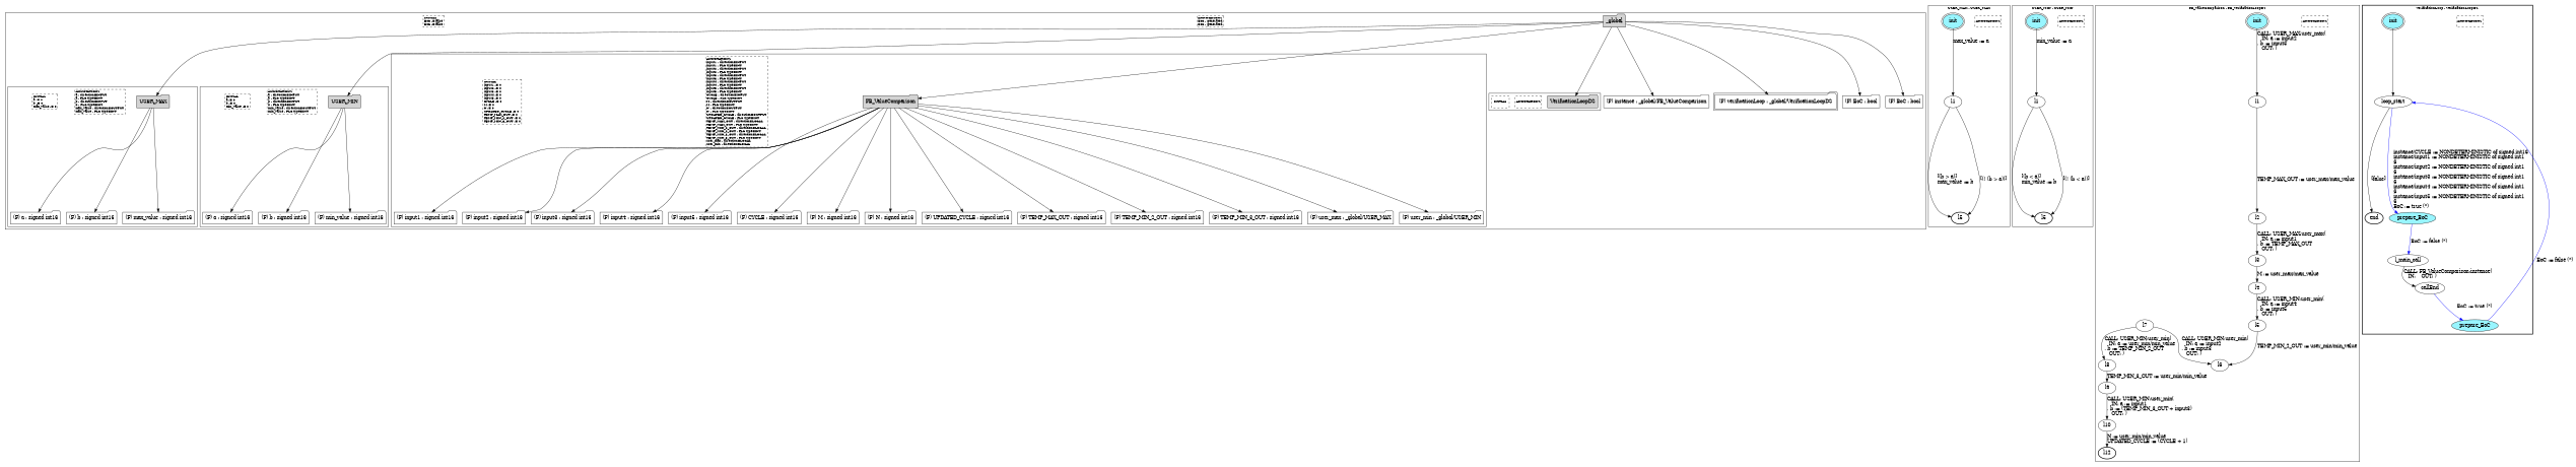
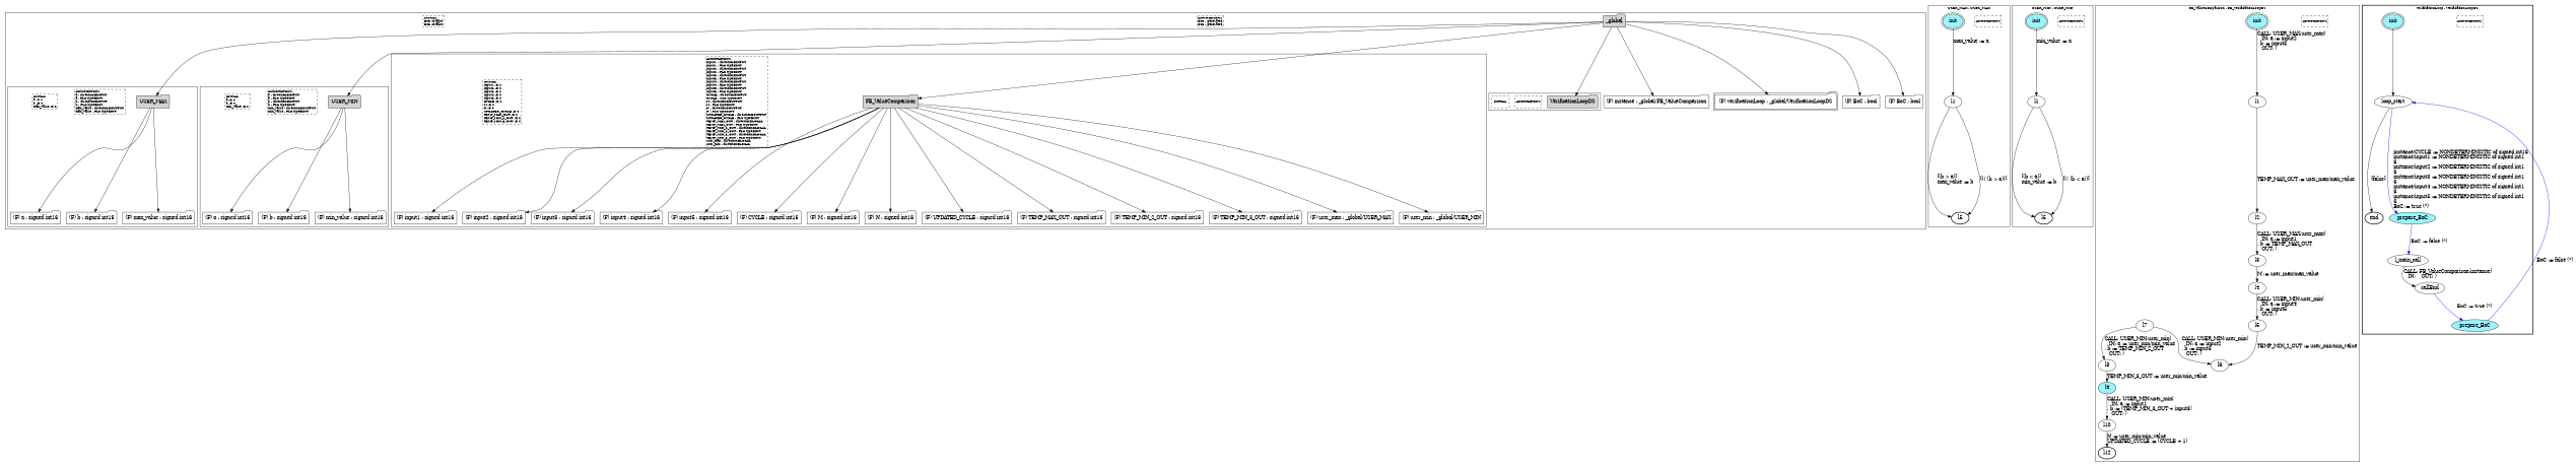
  digraph {
    node [shape=folder style=filled fillcolor=white]
    n1 [label=USER_MAX fillcolor=""]
    n2 [label="(F) a : signed int16"]
    n3 [label="(F) b : signed int16"]
    n4 [label="(F) max_value : signed int16"]
    n5 [fontsize=9 label="ANNOTATIONS\la : direction=INPUT\la : PLC type=INT\lb : direction=INPUT\lb : PLC type=INT\lmax_value : direction=OUTPUT\lmax_value : PLC type=INT\l" margin="0.04,0.04" shape=rectangle style=dashed]
    n6 [fillcolor=lightyellow fontsize=9 label="INITIAL\la := 0\lb := 0\lmax_value := 0\l" margin="0.04,0.04" shape=rectangle style=dashed]
    n7 [label=USER_MIN fillcolor=""]
    n8 [label="(F) a : signed int16"]
    n9 [label="(F) b : signed int16"]
    n10 [label="(F) min_value : signed int16"]
    n11 [fontsize=9 label="ANNOTATIONS\la : direction=INPUT\la : PLC type=INT\lb : direction=INPUT\lb : PLC type=INT\lmin_value : direction=OUTPUT\lmin_value : PLC type=INT\l" margin="0.04,0.04" shape=rectangle style=dashed]
    n12 [fillcolor=lightyellow fontsize=9 label="INITIAL\la := 0\lb := 0\lmin_value := 0\l" margin="0.04,0.04" shape=rectangle style=dashed]
    n13 [label=FB_ValueComparison fillcolor=""]
    n14 [label="(F) input1 : signed int16"]
    n15 [label="(F) input2 : signed int16"]
    n16 [label="(F) input3 : signed int16"]
    n17 [label="(F) input4 : signed int16"]
    n18 [label="(F) input5 : signed int16"]
    n19 [label="(F) CYCLE : signed int16"]
    n20 [label="(F) M : signed int16"]
    n21 [label="(F) N : signed int16"]
    n22 [label="(F) UPDATED_CYCLE : signed int16"]
    n23 [label="(F) TEMP_MAX_OUT : signed int16"]
    n24 [label="(F) TEMP_MIN_2_OUT : signed int16"]
    n25 [label="(F) TEMP_MIN_3_OUT : signed int16"]
    n26 [label="(F) user_max : _global/USER_MAX"]
    n27 [label="(F) user_min : _global/USER_MIN"]
    n28 [fontsize=9 label="ANNOTATIONS\linput1 : direction=INPUT\linput1 : PLC type=INT\linput2 : direction=INPUT\linput2 : PLC type=INT\linput3 : direction=INPUT\linput3 : PLC type=INT\linput4 : direction=INPUT\linput4 : PLC type=INT\linput5 : direction=INPUT\linput5 : PLC type=INT\lCYCLE : direction=INPUT\lCYCLE : PLC type=INT\lM : direction=OUTPUT\lM : PLC type=INT\lN : direction=OUTPUT\lN : PLC type=INT\lUPDATED_CYCLE : direction=OUTPUT\lUPDATED_CYCLE : PLC type=INT\lTEMP_MAX_OUT : direction=LOCAL\lTEMP_MAX_OUT : PLC type=INT\lTEMP_MIN_2_OUT : direction=LOCAL\lTEMP_MIN_2_OUT : PLC type=INT\lTEMP_MIN_3_OUT : direction=LOCAL\lTEMP_MIN_3_OUT : PLC type=INT\luser_max : direction=LOCAL\luser_min : direction=LOCAL\l" margin="0.04,0.04" shape=rectangle style=dashed]
    n29 [fillcolor=lightyellow fontsize=9 label="INITIAL\linput1 := 0\linput2 := 0\linput3 := 0\linput4 := 0\linput5 := 0\lCYCLE := 0\lM := 0\lN := 0\lUPDATED_CYCLE := 0\lTEMP_MAX_OUT := 0\lTEMP_MIN_2_OUT := 0\lTEMP_MIN_3_OUT := 0\l" margin="0.04,0.04" shape=rectangle style=dashed]
    n30 [label=VerificationLoopDS fillcolor=""]
    n31 [fontsize=9 label=ANNOTATIONS margin="0.04,0.04" shape=rectangle style=dashed]
    n32 [fillcolor=lightyellow fontsize=9 label=INITIAL margin="0.04,0.04" shape=rectangle style=dashed]
    n33 [label=_global fillcolor=""]
    n34 [label="(F) instance : _global/FB_ValueComparison"]
    n35 [label="(F) verificationLoop : _global/VerificationLoopDS" peripheries=2]
    n36 [label="(F) EoC : bool"]
    n37 [label="(F) BoC : bool"]
    n38 [fontsize=9 label="ANNOTATIONS\lEoC : generated\lBoC : generated\l" margin="0.04,0.04" shape=rectangle style=dashed]
    n39 [fillcolor=lightyellow fontsize=9 label="INITIAL\lEoC := false\lBoC := false\l" margin="0.04,0.04" shape=rectangle style=dashed]
    n40 [fontsize=9 label=ANNOTATIONS margin="0.04,0.04" shape=rectangle style=dashed]
    n41 [color=black fillcolor=cadetblue1 label=init peripheries=2 shape=ellipse]
    n42 [color=black label=l1 shape=ellipse]
    n43 [color=black label=l5 shape=ellipse style=bold]
    n44 [fontsize=9 label=ANNOTATIONS margin="0.04,0.04" shape=rectangle style=dashed]
    n45 [color=black fillcolor=cadetblue1 label=init peripheries=2 shape=ellipse]
    n46 [color=black label=l1 shape=ellipse]
    n47 [color=black label=l5 shape=ellipse style=bold]
    n48 [fontsize=9 label=ANNOTATIONS margin="0.04,0.04" shape=rectangle style=dashed]
    n49 [color=black fillcolor=cadetblue1 label=init peripheries=2 shape=ellipse]
    n50 [color=black label=l1 shape=ellipse]
    n51 [color=black label=l2 shape=ellipse]
    n52 [color=black label=l3 shape=ellipse]
    n53 [color=black label=l4 shape=ellipse]
    n54 [color=black label=l5 shape=ellipse]
    n55 [color=black label=l6 shape=ellipse]
    n56 [color=black label=l7 shape=ellipse]
    n57 [color=black label=l8 shape=ellipse]
-   n58 [color=black label=l9 shape=ellipse]
+   n58 [color=black fillcolor=cadetblue1 label=l9 shape=ellipse]
    n59 [color=black label=l10 shape=ellipse]
    n60 [color=black label=l12 shape=ellipse style=bold]
    n61 [fontsize=9 label=ANNOTATIONS margin="0.04,0.04" shape=rectangle style=dashed]
    n62 [color=black fillcolor=cadetblue1 label=init peripheries=2 shape=ellipse]
    n63 [color=black label=loop_start shape=ellipse]
    n64 [color=black fillcolor=cadetblue1 label=end shape=ellipse style=bold]
    n65 [color=black fillcolor=cadetblue1 label=prepare_BoC shape=ellipse]
    n66 [color=black label=l_main_call shape=ellipse]
    n67 [color=black label=callEnd shape=ellipse]
    n68 [color=black fillcolor=cadetblue1 label=prepare_EoC shape=ellipse]
    subgraph cluster_1 {
      n33
      n34
      n35
      n36
      n37
      n38
      n39
      subgraph cluster_2 {
        n1
        n2
        n3
        n4
        n5
        n6
      }
      subgraph cluster_3 {
        n7
        n8
        n9
        n10
        n11
        n12
      }
      subgraph cluster_4 {
        n13
        n14
        n15
        n16
        n17
        n18
        n19
        n20
        n21
        n22
        n23
        n24
        n25
        n26
        n27
        n28
        n29
      }
      subgraph cluster_5 {
        n30
        n31
        n32
      }
    }
    subgraph cluster_6 {
      color=black
      fontsize=10
      label="USER_MIN : USER_MIN"
      ranksep=0.4
      n44
      n45
      n46
      n47
    }
    subgraph cluster_7 {
      color=black
      fontsize=10
      label="VerificationLoop : VerificationLoopDS"
      ranksep=0.4
      style=bold
      n61
      n62
      n63
      n64
      n65
      n66
      n67
      n68
    }
    subgraph cluster_8 {
      color=black
      fontsize=10
      label="FB_ValueComparison : FB_VerificationLoopDS"
      ranksep=0.4
      n48
      n49
      n50
      n51
      n52
      n53
      n54
      n55
      n56
      n57
      n58
      n59
      n60
    }
    subgraph cluster_9 {
      color=black
      fontsize=10
      label="USER_MAX : USER_MAX"
      ranksep=0.4
      n40
      n41
      n42
      n43
    }
    n1 -> n2
    n1 -> n3
    n1 -> n4
    n7 -> n8
    n7 -> n9
    n7 -> n10
    n13 -> n14
    n13 -> n15
    n13 -> n16
    n13 -> n17
    n13 -> n18
    n13 -> n19
    n13 -> n20
    n13 -> n21
    n13 -> n22
    n13 -> n23
    n13 -> n24
    n13 -> n25
    n13 -> n26
    n13 -> n27
    n33 -> n1
    n33 -> n7
    n33 -> n13
    n33 -> n30
    n33 -> n34
    n33 -> n35
    n33 -> n36
    n33 -> n37
    n41 -> n42 [color=black label="max_value := a"]
    n42 -> n43 [color=black label="[(b > a)]\lmax_value := b\l"]
    n42 -> n43 [color=black label="[(! (b > a))]"]
    n45 -> n46 [color=black label="min_value := a"]
    n46 -> n47 [color=black label="[(b < a)]\lmin_value := b\l"]
    n46 -> n47 [color=black label="[(! (b < a))]"]
    n49 -> n50 [color=black label="CALL: USER_MAX:user_max(\l   IN: a := input2\l, b := input3\l   OUT: )\l"]
    n50 -> n51 [color=black label="TEMP_MAX_OUT := user_max/max_value"]
    n51 -> n52 [color=black label="CALL: USER_MAX:user_max(\l   IN: a := input1\l, b := TEMP_MAX_OUT\l   OUT: )\l"]
    n52 -> n53 [color=black label="M := user_max/max_value"]
    n53 -> n54 [color=black label="CALL: USER_MIN:user_min(\l   IN: a := input4\l, b := input5\l   OUT: )\l"]
    n54 -> n55 [color=black label="TEMP_MIN_2_OUT := user_min/min_value"]
    n56 -> n55 [color=black label="CALL: USER_MIN:user_min(\l   IN: a := input2\l, b := input3\l   OUT: )\l"]
    n56 -> n57 [color=black label="CALL: USER_MIN:user_min(\l   IN: a := user_min/min_value\l, b := TEMP_MIN_2_OUT\l   OUT: )\l"]
    n57 -> n58 [color=black label="TEMP_MIN_3_OUT := user_min/min_value"]
    n58 -> n59 [color=black label="CALL: USER_MIN:user_min(\l   IN: a := input1\l, b := (TEMP_MIN_3_OUT + input3)\l   OUT: )\l"]
    n59 -> n60 [color=black label="N := user_min/min_value\lUPDATED_CYCLE := (CYCLE + 1)\l"]
    n62 -> n63 [color=black]
    n63 -> n64 [color=black label="[false]"]
    n63 -> n65 [color=blue label="instance/CYCLE := NONDETERMINISTIC of signed int16\linstance/input1 := NONDETERMINISTIC of signed int1\l6\linstance/input2 := NONDETERMINISTIC of signed int1\l6\linstance/input3 := NONDETERMINISTIC of signed int1\l6\linstance/input4 := NONDETERMINISTIC of signed int1\l6\linstance/input5 := NONDETERMINISTIC of signed int1\l6\lBoC := true (*)\l"]
    n65 -> n66 [color=blue label="BoC := false (*)"]
    n66 -> n67 [color=black label="CALL: FB_ValueComparison:instance(\l   IN:    OUT: )\l"]
    n67 -> n68 [color=blue label="EoC := true (*)"]
    n68 -> n63 [color=blue label="EoC := false (*)"]
  }
